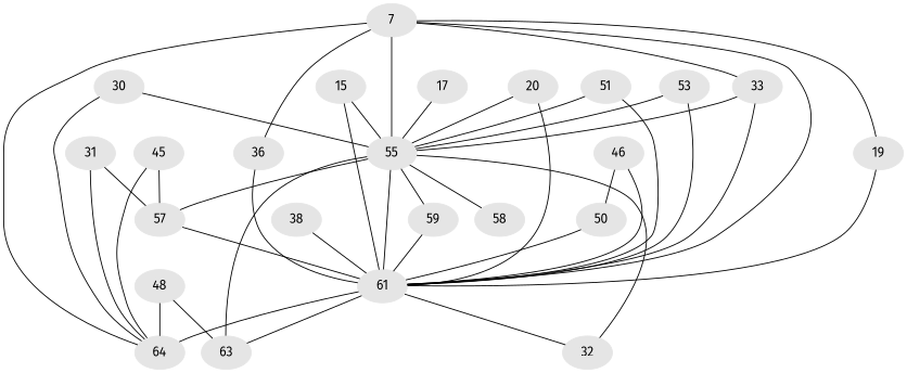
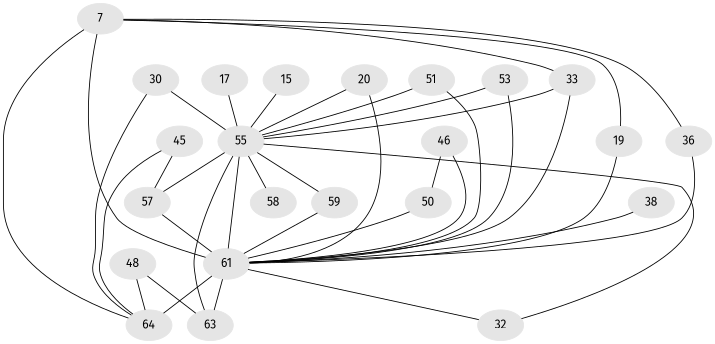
  graph {
    fontname="Fira Sans"
    node [color=gray90 fontname="Fira Sans" style=filled]
    edge [fontname="Fira Sans"]
    7 [super="+5"]
    19
    33 [super="+27+28+26"]
    36
    55 [super="+37+22+43+54+41+6"]
    61 [super="+60+8"]
    64 [super="+40+32"]
    57 [super="+23+42+12"]
    63 [super="+25+34"]
    58
    59 [super="+13"]
    n12 [label=32]
    15
    17
    20
    30
-   31
    38
    45
    46
    50
    48 [super="+24"]
    51 [super="+49"]
    53
    7 -- 19
    7 -- 33
    7 -- 36
-   7 -- 55 [weight=11]
    7 -- 61 [weight=5]
    7 -- 64 [weight=4]
    19 -- 61
    33 -- 55
    33 -- 61 [weight=5]
    36 -- 61
    55 -- 61 [weight=11]
    55 -- 57
    55 -- 63 [weight=2]
    55 -- 58 [weight=2]
    55 -- 59
    55 -- n12
    61 -- 64 [weight=8]
    61 -- 63 [weight=2]
    61 -- n12
    57 -- 61 [weight=6]
    59 -- 61
    15 -- 55
-   15 -- 61
    17 -- 55
    20 -- 55
    20 -- 61
    30 -- 55
    30 -- 64
-   31 -- 64
-   31 -- 57
    38 -- 61 [weight=2]
    45 -- 64
    45 -- 57
    46 -- 61
    46 -- 50
    50 -- 61 [weight=2]
    48 -- 64
    48 -- 63
    51 -- 55 [weight=2]
    51 -- 61 [weight=2]
    53 -- 55
    53 -- 61
  }
